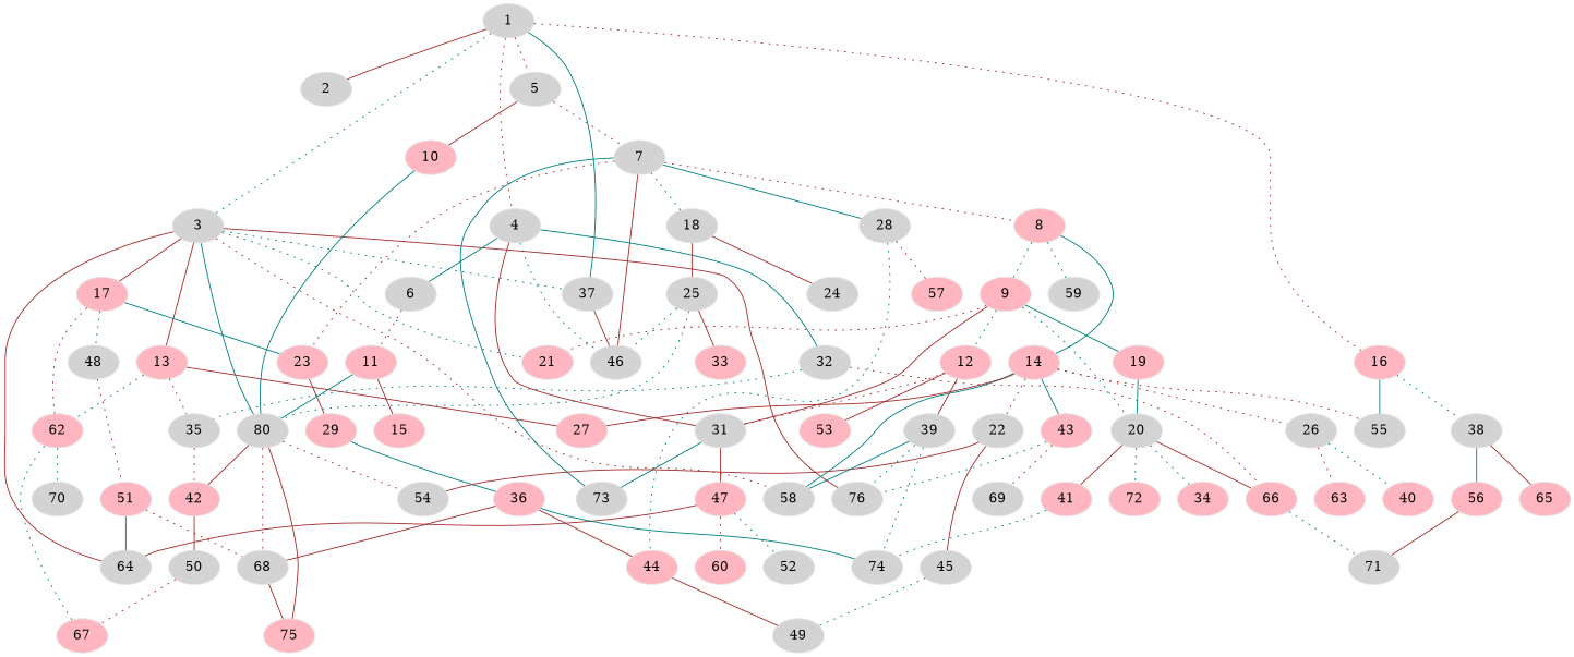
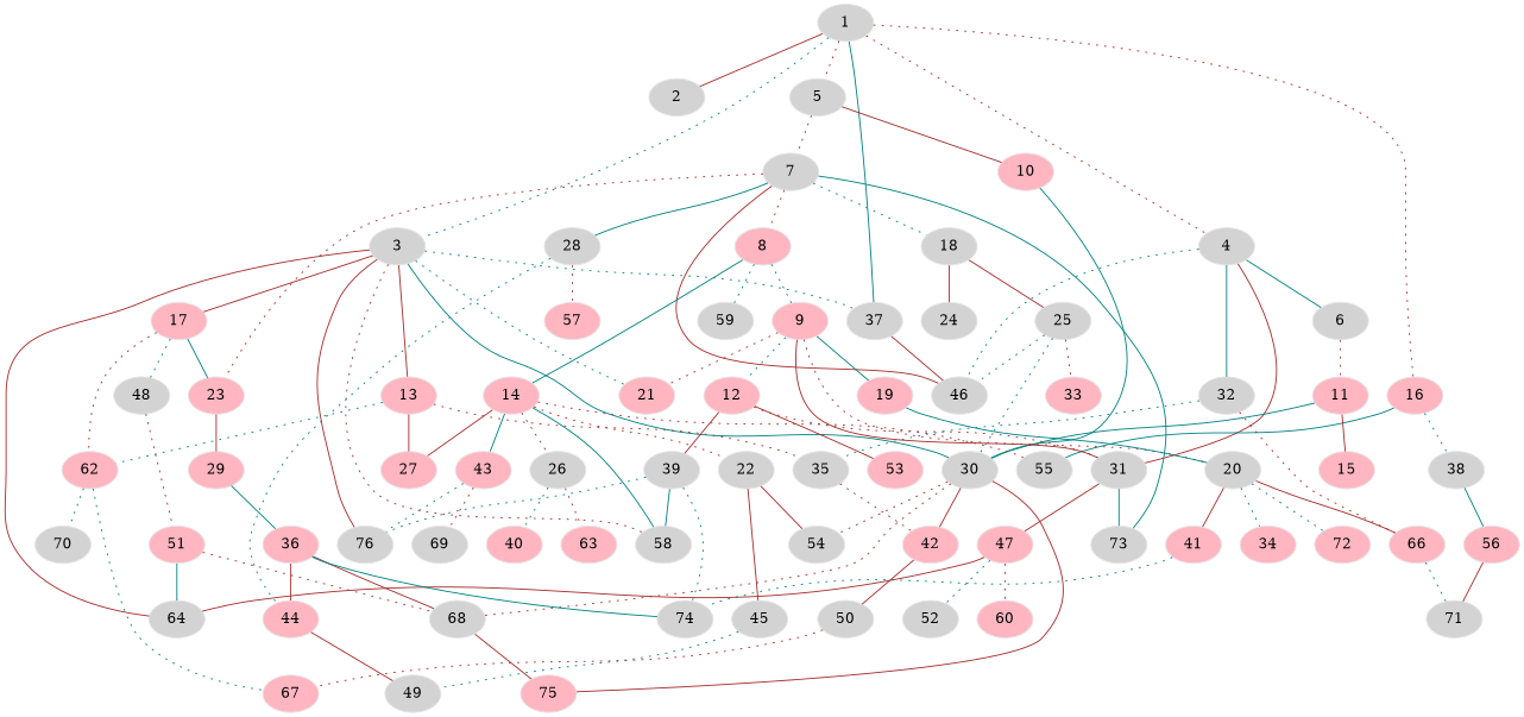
  graph {
    node [color=gray90 fillcolor=lightgrey style=filled]
    edge [color=brown style=solid]
    1
    2
    3
    4
    5
    16 [fillcolor=lightpink]
    37
    13 [fillcolor=lightpink]
    17 [fillcolor=lightpink]
    21 [fillcolor=lightpink]
-   30 [label=80]
+   30
    58
    64
    76
    6
    31
    32
    46
    7
    10 [fillcolor=lightpink]
    55
    38
    27 [fillcolor=lightpink]
    35
    62 [fillcolor=lightpink]
    23 [fillcolor=lightpink]
    48
    54
    42 [fillcolor=lightpink]
    68
    75 [fillcolor=lightpink]
    11 [fillcolor=lightpink]
    73
    47 [fillcolor=lightpink]
    66 [fillcolor=lightpink]
    8 [fillcolor=lightpink]
    18
    28
    15 [fillcolor=lightpink]
    9 [fillcolor=lightpink]
    14 [fillcolor=lightpink]
    59
    24
    25
    29 [fillcolor=lightpink]
    44 [fillcolor=lightpink]
    57 [fillcolor=lightpink]
    12 [fillcolor=lightpink]
    19 [fillcolor=lightpink]
    20
    22
    26
    43 [fillcolor=lightpink]
    39
    53 [fillcolor=lightpink]
    34 [fillcolor=lightpink]
    41 [fillcolor=lightpink]
    72 [fillcolor=lightpink]
    74
    67 [fillcolor=lightpink]
    70
    45
    40 [fillcolor=lightpink]
    63 [fillcolor=lightpink]
    69
    56 [fillcolor=lightpink]
-   65 [fillcolor=lightpink]
    51 [fillcolor=lightpink]
    33 [fillcolor=lightpink]
    71
    49
    36 [fillcolor=lightpink]
    50
    52
    60 [fillcolor=lightpink]
    1 -- 2
    1 -- 3 [color=teal style=dotted]
    1 -- 4 [style=dotted]
    1 -- 5 [style=dotted]
    1 -- 16 [style=dotted]
    1 -- 37 [color=teal]
    3 -- 37 [color=teal style=dotted]
    3 -- 13
    3 -- 17
    3 -- 21 [color=teal style=dotted]
    3 -- 30 [color=teal]
    3 -- 58 [style=dotted]
    3 -- 64
    3 -- 76
    4 -- 6 [color=teal]
    4 -- 31
    4 -- 32 [color=teal]
    4 -- 46 [color=teal style=dotted]
    5 -- 7 [style=dotted]
    5 -- 10
    16 -- 55 [color=teal]
    16 -- 38 [color=teal style=dotted]
    37 -- 46
    13 -- 27
    13 -- 35 [style=dotted]
    13 -- 62 [color=teal style=dotted]
    17 -- 62 [style=dotted]
    17 -- 23 [color=teal]
    17 -- 48 [color=teal style=dotted]
    30 -- 54 [style=dotted]
    30 -- 42
    30 -- 68 [style=dotted]
    30 -- 75
    6 -- 11 [style=dotted]
    31 -- 73 [color=teal]
    31 -- 47
    32 -- 35 [color=teal style=dotted]
    32 -- 66 [style=dotted]
    7 -- 46
    7 -- 23 [style=dotted]
    7 -- 73 [color=teal]
    7 -- 8 [style=dotted]
    7 -- 18 [color=teal style=dotted]
    7 -- 28 [color=teal]
    10 -- 30 [color=teal]
    38 -- 56 [color=teal]
-   38 -- 65
    35 -- 42 [style=dotted]
    62 -- 67 [color=teal style=dotted]
    62 -- 70 [color=teal style=dotted]
    23 -- 29
    48 -- 51 [style=dotted]
    42 -- 50
    68 -- 75
    11 -- 30 [color=teal]
    11 -- 15
    47 -- 64
    47 -- 52 [color=teal style=dotted]
    47 -- 60 [style=dotted]
    66 -- 71 [color=teal style=dotted]
    8 -- 9 [color=teal style=dotted]
    8 -- 14 [color=teal]
    8 -- 59 [color=teal style=dotted]
    18 -- 24
    18 -- 25
    28 -- 44 [color=teal style=dotted]
    28 -- 57 [style=dotted]
    9 -- 21 [style=dotted]
    9 -- 31
    9 -- 12 [color=teal style=dotted]
    9 -- 19 [color=teal]
-   9 -- 20 [color=teal style=dotted]
+   9 -- 20 [style=dotted]
    14 -- 58 [color=teal]
    14 -- 55 [style=dotted]
    14 -- 27
    14 -- 22 [style=dotted]
    14 -- 26 [style=dotted]
    14 -- 43 [color=teal]
    25 -- 30 [color=teal style=dotted]
    25 -- 46 [color=teal style=dotted]
-   25 -- 33
+   25 -- 33 [style=dotted]
    29 -- 36 [color=teal]
    44 -- 49
    12 -- 31 [style=dotted]
    12 -- 39
    12 -- 53
    19 -- 20 [color=teal]
    20 -- 66
    20 -- 34 [color=teal style=dotted]
    20 -- 41
    20 -- 72 [color=teal style=dotted]
    22 -- 54
    22 -- 45
    26 -- 40 [color=teal style=dotted]
    26 -- 63 [style=dotted]
    43 -- 76 [color=teal style=dotted]
    43 -- 69 [style=dotted]
    39 -- 58 [color=teal]
    39 -- 76 [color=teal style=dotted]
    39 -- 74 [color=teal style=dotted]
    41 -- 74 [color=teal style=dotted]
    45 -- 49 [color=teal style=dotted]
    56 -- 71
    51 -- 64 [color=teal]
    51 -- 68 [style=dotted]
    36 -- 68
    36 -- 44
    36 -- 74 [color=teal]
    50 -- 67 [style=dotted]
  }
